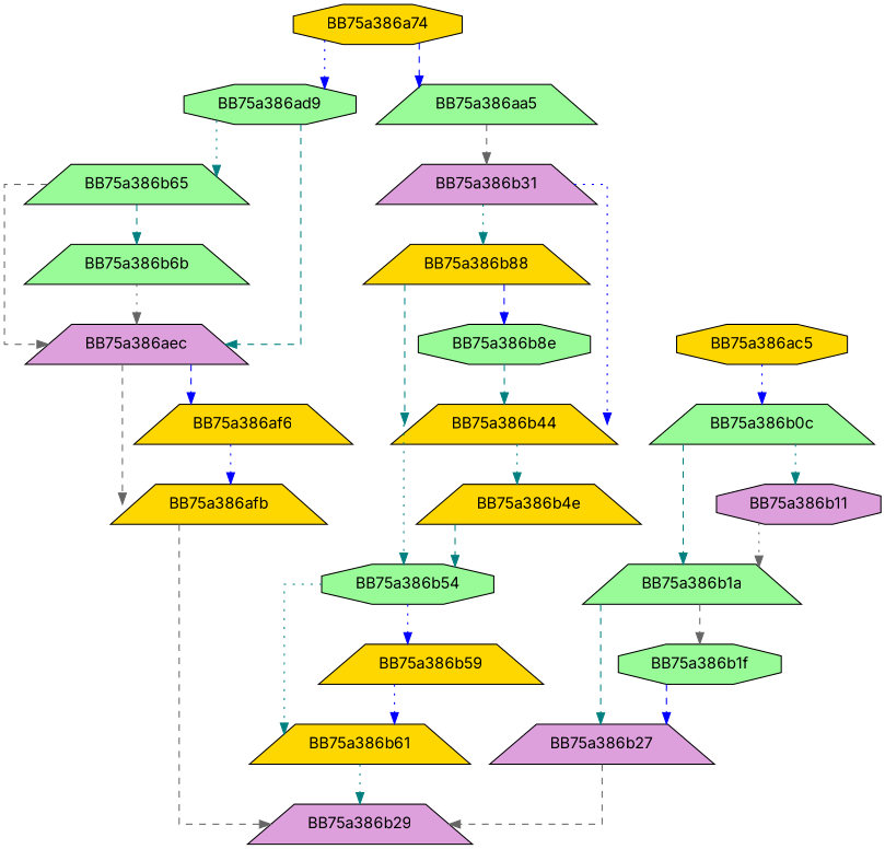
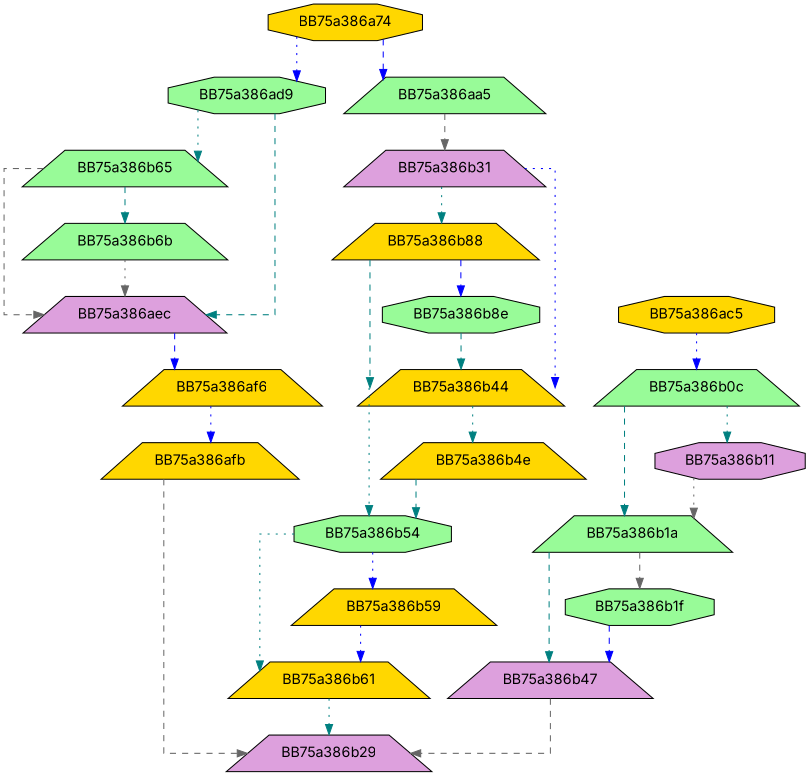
  digraph {
    fontname=Inter
    splines=ortho
    node [fillcolor=gold fontname=Inter shape=trapezium style=filled]
    edge [color=teal fontname=Inter style=dashed]
    BB75a386a74 [shape=octagon]
    BB75a386ad9 [fillcolor=palegreen shape=octagon]
    BB75a386aa5 [fillcolor=palegreen]
    BB75a386b65 [fillcolor=palegreen]
    BB75a386aec [fillcolor=plum]
    BB75a386b31 [fillcolor=plum]
    BB75a386b6b [fillcolor=palegreen]
    BB75a386afb
    BB75a386af6
    BB75a386b88
    BB75a386b44
    BB75a386ac5 [shape=octagon]
    BB75a386b0c [fillcolor=palegreen]
    BB75a386b8e [fillcolor=palegreen shape=octagon]
    BB75a386b54 [fillcolor=palegreen shape=octagon]
    BB75a386b4e
    BB75a386b1a [fillcolor=palegreen]
    BB75a386b11 [fillcolor=plum shape=octagon]
-   BB75a386b27 [fillcolor=plum]
+   BB75a386b27 [fillcolor=plum label=BB75a386b47]
    BB75a386b1f [fillcolor=palegreen shape=octagon]
    BB75a386b29 [fillcolor=plum]
    BB75a386b61
    BB75a386b59
    BB75a386a74 -> BB75a386ad9 [color=blue style=dotted]
    BB75a386a74 -> BB75a386aa5 [color=blue]
    BB75a386ad9 -> BB75a386b65 [style=dotted]
    BB75a386ad9 -> BB75a386aec
    BB75a386aa5 -> BB75a386b31 [color=gray40]
    BB75a386b65 -> BB75a386aec [color=gray40]
    BB75a386b65 -> BB75a386b6b
-   BB75a386aec -> BB75a386afb [color=gray40]
    BB75a386aec -> BB75a386af6 [color=blue]
    BB75a386b31 -> BB75a386b88 [style=dotted]
    BB75a386b31 -> BB75a386b44 [color=blue style=dotted]
    BB75a386b6b -> BB75a386aec [color=gray40 style=dotted]
    BB75a386afb -> BB75a386b29 [color=gray40]
    BB75a386af6 -> BB75a386afb [color=blue style=dotted]
    BB75a386b88 -> BB75a386b44
    BB75a386b88 -> BB75a386b8e [color=blue]
    BB75a386b44 -> BB75a386b54 [style=dotted]
    BB75a386b44 -> BB75a386b4e [style=dotted]
    BB75a386ac5 -> BB75a386b0c [color=blue style=dotted]
    BB75a386b0c -> BB75a386b1a
    BB75a386b0c -> BB75a386b11 [style=dotted]
    BB75a386b8e -> BB75a386b44
    BB75a386b54 -> BB75a386b61 [style=dotted]
    BB75a386b54 -> BB75a386b59 [color=blue style=dotted]
    BB75a386b4e -> BB75a386b54
    BB75a386b1a -> BB75a386b27
    BB75a386b1a -> BB75a386b1f [color=gray40]
    BB75a386b11 -> BB75a386b1a [color=gray40 style=dotted]
    BB75a386b27 -> BB75a386b29 [color=gray40]
    BB75a386b1f -> BB75a386b27 [color=blue]
    BB75a386b61 -> BB75a386b29 [style=dotted]
    BB75a386b59 -> BB75a386b61 [color=blue style=dotted]
  }
